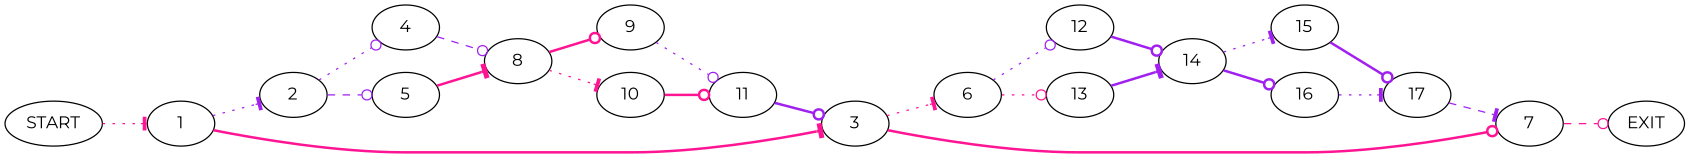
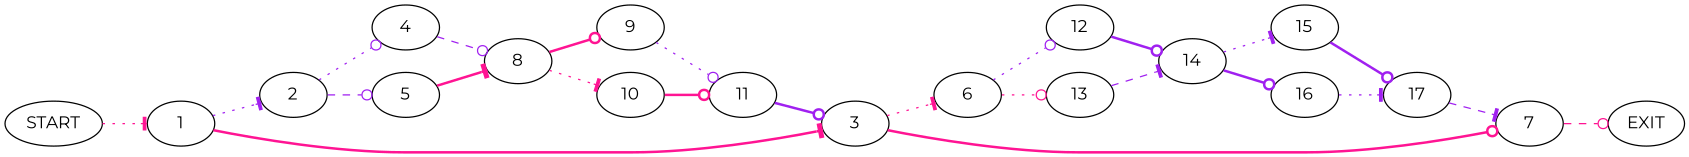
  digraph {
    fontname=Montserrat
    rankdir=LR
    node [fontname=Montserrat]
    edge [arrowhead=odot color=purple fontname=Montserrat style=dotted]
    n1 [label=START]
    1
    2
    3
    n5 [label=EXIT]
    4
    5
    6
    7
    8
    12
    13
    9
    10
    14
    11
    15
    16
    17
    n1 -> 1 [arrowhead=tee color=deeppink]
    1 -> 2 [arrowhead=tee]
    1 -> 3 [arrowhead=tee color=deeppink style=bold]
    2 -> 4
    2 -> 5 [style=dashed]
    3 -> 6 [arrowhead=tee color=deeppink]
    3 -> 7 [color=deeppink style=bold]
    4 -> 8 [style=dashed]
    5 -> 8 [arrowhead=tee color=deeppink style=bold]
    6 -> 12
    6 -> 13 [color=deeppink]
    7 -> n5 [color=deeppink style=dashed]
    8 -> 9 [color=deeppink style=bold]
    8 -> 10 [arrowhead=tee color=deeppink]
    12 -> 14 [style=bold]
-   13 -> 14 [arrowhead=tee style=bold]
+   13 -> 14 [arrowhead=tee style=dashed]
    9 -> 11
    10 -> 11 [color=deeppink style=bold]
    14 -> 15 [arrowhead=tee]
    14 -> 16 [style=bold]
    11 -> 3 [style=bold]
    15 -> 17 [style=bold]
    16 -> 17 [arrowhead=tee]
    17 -> 7 [arrowhead=tee style=dashed]
  }
